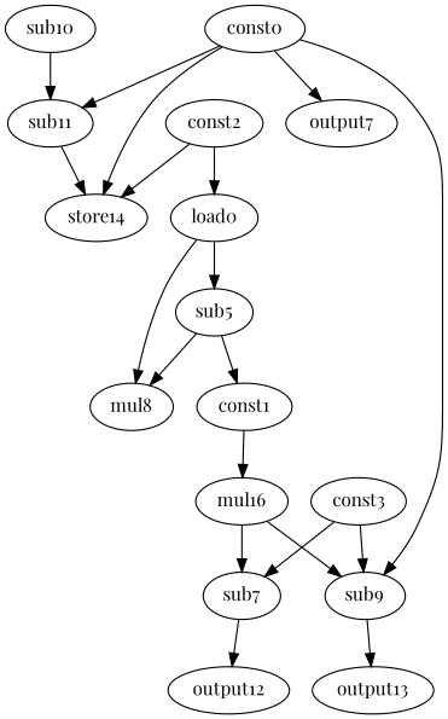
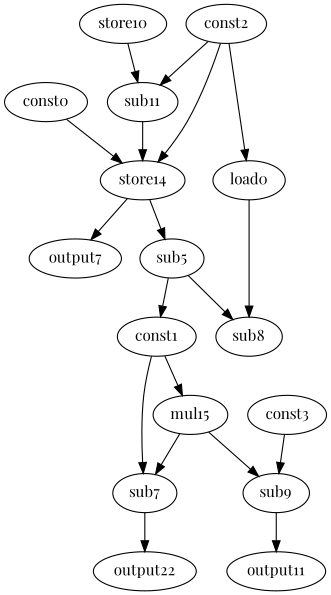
  digraph {
    fontname="Playfair Display"
    node [fontname="Playfair Display" opcode=sub]
    edge [fontname="Playfair Display" operand=0]
    const0 [opcode=const]
    n2 [label=output7 opcode=output]
    sub9
    sub11
    store14 [opcode=store]
-   output13 [opcode=output]
-   sub10
+   output13 [opcode=output label=output11]
+   sub10 [label=store10]
    const1 [opcode=const]
    sub7
-   mul15 [opcode=mul label=mul16]
+   mul15 [opcode=mul]
    sub5
-   sub8 [label=mul8]
-   output12 [opcode=output]
+   sub8
+   output12 [opcode=output label=output22]
    const2 [opcode=const]
    n15 [label=load0 opcode=load]
    const3 [opcode=const]
-   const0 -> n2
-   const0 -> sub9
-   const0 -> sub11
+   store14 -> n2
+   const2 -> sub11
    const0 -> store14
    sub9 -> output13
    sub11 -> store14 [operand=1]
    sub10 -> sub11 [operand=1]
-   const3 -> sub7
+   const1 -> sub7
    const1 -> mul15
    sub7 -> output12
    mul15 -> sub9 [operand=1]
    mul15 -> sub7 [operand=1]
    sub5 -> const1
    sub5 -> sub8 [operand=1]
    const2 -> store14
    const2 -> n15
-   n15 -> sub5 [operand=1]
+   store14 -> sub5 [operand=1]
    n15 -> sub8
    const3 -> sub9 [operand=1]
  }
